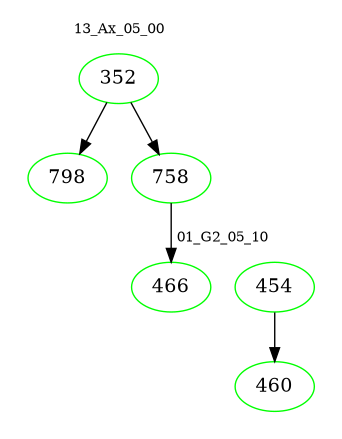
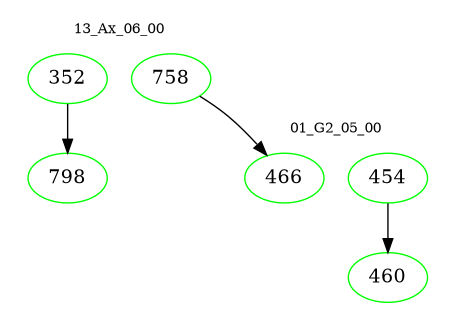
  digraph {
    node [color=green]
    edge [color=black]
    n1 [label=352]
    n2 [label=798]
    n3 [label=758]
    n4 [label=454]
    n5 [label=466]
    n6 [label=460]
    subgraph cluster_1 {
      color=white
      fontsize=10
-     label="13_Ax_05_00"
+     label="13_Ax_06_00"
      n1
      n2
      n3
    }
    subgraph cluster_2 {
      color=white
      fontsize=10
-     label="01_G2_05_10"
+     label="01_G2_05_00"
      n4
      n5
      n6
    }
    n1 -> n2
-   n1 -> n3
    n3 -> n5
    n4 -> n6
  }
